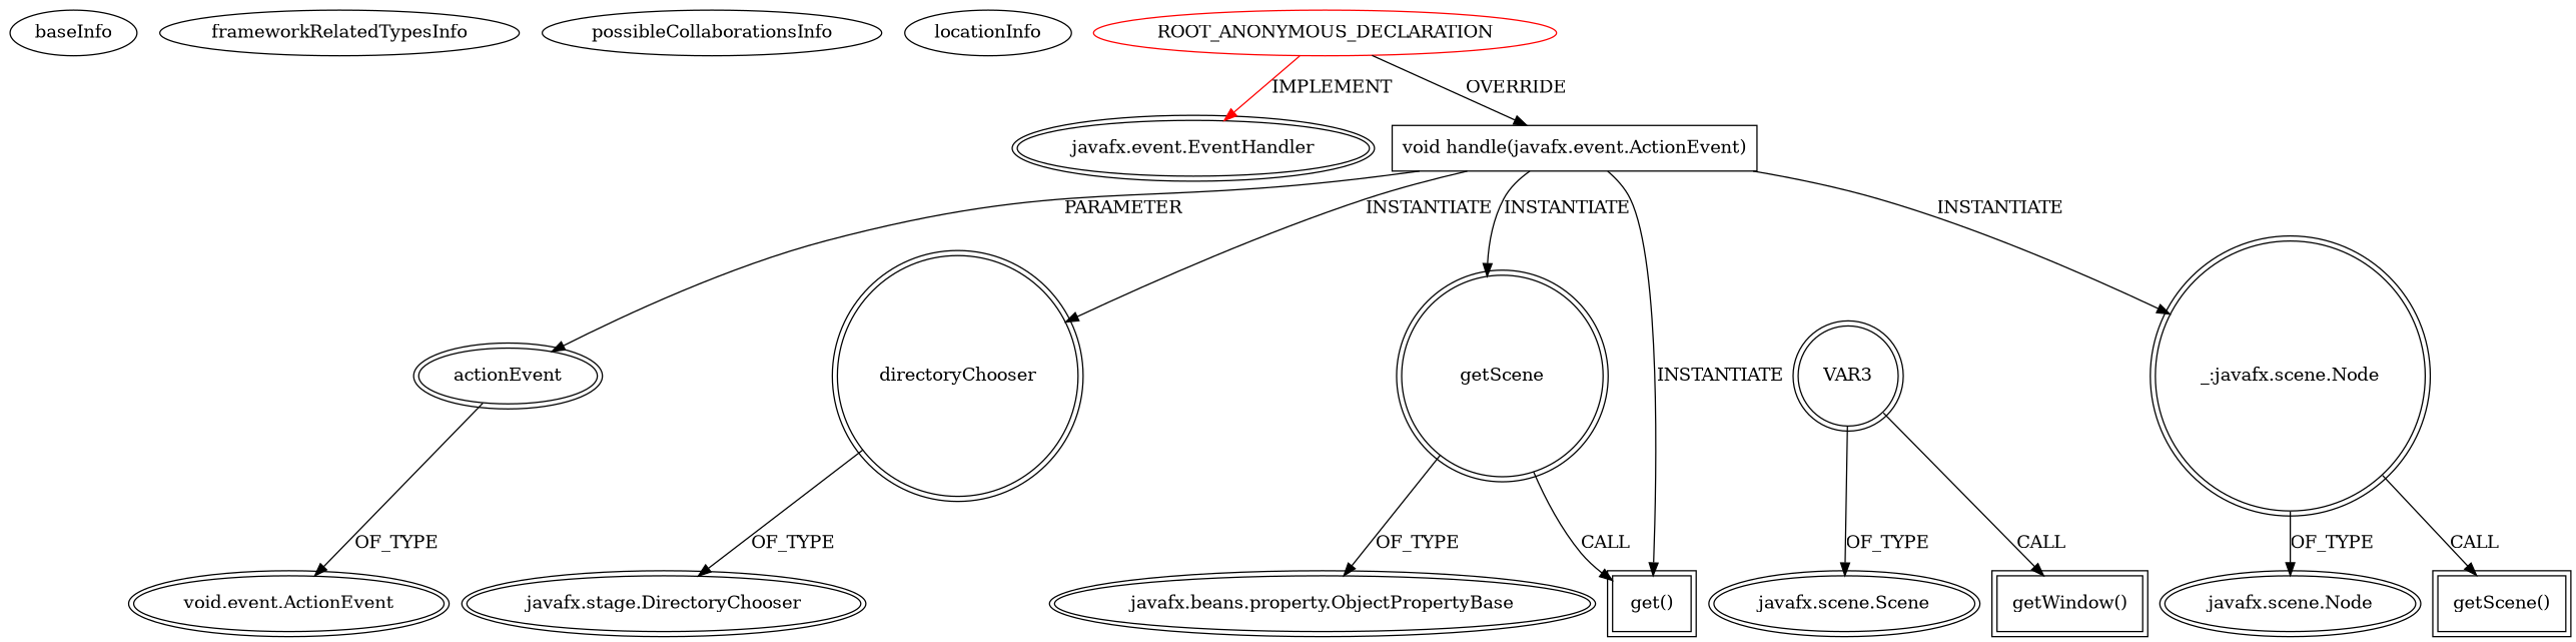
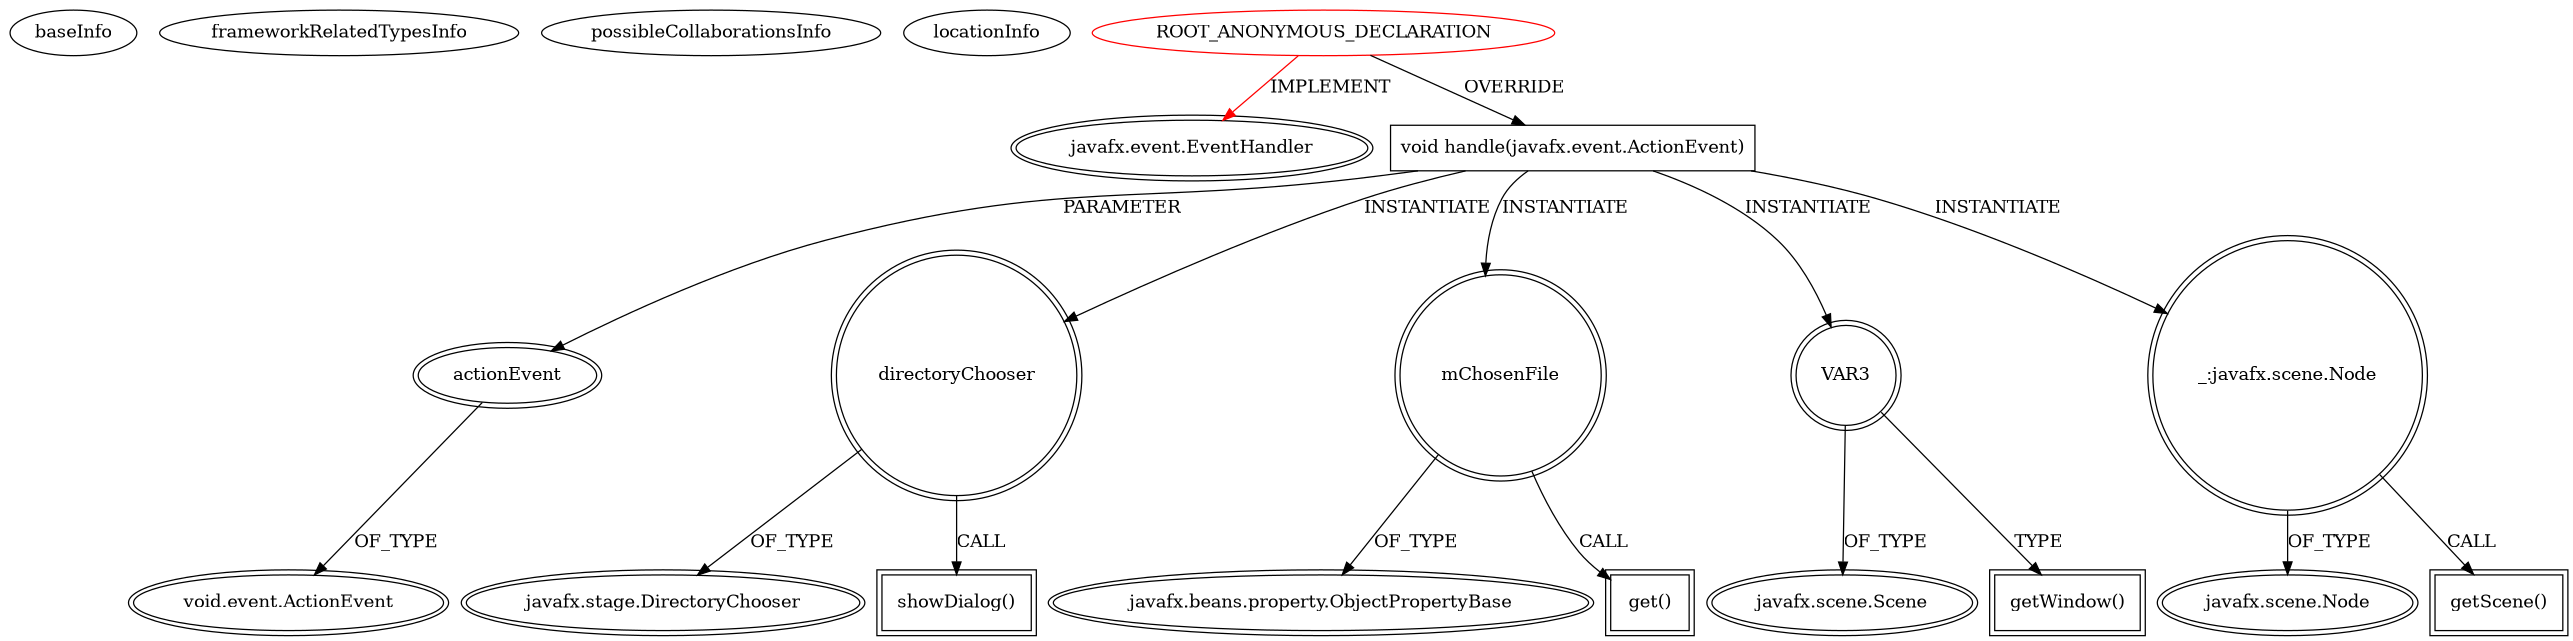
  digraph {
    node [isFrameworkType=true vertexType=FRAMEWORK_CLASS_TYPE peripheries=2]
    baseInfo [category=extension_graph graphId=4621 isAnonymous=true possibleRelation=false isFrameworkType="" vertexType="" peripheries=""]
    frameworkRelatedTypesInfo [0="javafx.event.EventHandler" isFrameworkType="" vertexType="" peripheries=""]
    possibleCollaborationsInfo [isFrameworkType="" vertexType="" peripheries=""]
    locationInfo [contextSignature="void FileChooseElement(javafx.stage.DirectoryChooser)" filePath="/v1ct04-lagbackup/lagbackup-master/src/com/v1ct04/ces22/lagbackup/view/custom/FileChooseElement.java" graphId=4621 projectName="v1ct04-lagbackup" isFrameworkType="" vertexType="" peripheries=""]
    n5 [color=red isFrameworkType=false label=ROOT_ANONYMOUS_DECLARATION vertexType=ROOT_ANONYMOUS_DECLARATION peripheries=""]
    n6 [label="javafx.event.EventHandler" vertexType=FRAMEWORK_INTERFACE_TYPE]
    n7 [isFrameworkType=false label="void handle(javafx.event.ActionEvent)" shape=box vertexType=OVERRIDING_METHOD_DECLARATION peripheries=""]
    n8 [label=actionEvent vertexType=PARAMETER_DECLARATION]
    n9 [label=directoryChooser shape=circle vertexType=VARIABLE_EXPRESION]
-   n10 [label=getScene shape=circle vertexType=VARIABLE_EXPRESION]
+   n10 [label=mChosenFile shape=circle vertexType=VARIABLE_EXPRESION]
    n11 [label=VAR3 shape=circle vertexType=VARIABLE_EXPRESION]
    n12 [label="_:javafx.scene.Node" shape=circle vertexType=VARIABLE_EXPRESION]
    n13 [label="void.event.ActionEvent"]
    n14 [label="javafx.stage.DirectoryChooser"]
+   n15 [label="showDialog()" shape=box vertexType=INSIDE_CALL]
    n16 [label="javafx.beans.property.ObjectPropertyBase"]
    n17 [label="get()" shape=box vertexType=INSIDE_CALL]
    n18 [label="javafx.scene.Scene"]
    n19 [label="getWindow()" shape=box vertexType=INSIDE_CALL]
    n20 [label="javafx.scene.Node"]
    n21 [label="getScene()" shape=box vertexType=INSIDE_CALL]
    n5 -> n6 [color=red label=IMPLEMENT]
    n5 -> n7 [label=OVERRIDE]
    n7 -> n8 [label=PARAMETER]
    n7 -> n9 [label=INSTANTIATE]
    n7 -> n10 [label=INSTANTIATE]
-   n7 -> n17 [label=INSTANTIATE]
+   n7 -> n11 [label=INSTANTIATE]
    n7 -> n12 [label=INSTANTIATE]
    n8 -> n13 [label=OF_TYPE]
    n9 -> n14 [label=OF_TYPE]
+   n9 -> n15 [label=CALL]
    n10 -> n16 [label=OF_TYPE]
    n10 -> n17 [label=CALL]
    n11 -> n18 [label=OF_TYPE]
-   n11 -> n19 [label=CALL]
+   n11 -> n19 [label=TYPE]
    n12 -> n20 [label=OF_TYPE]
    n12 -> n21 [label=CALL]
  }
